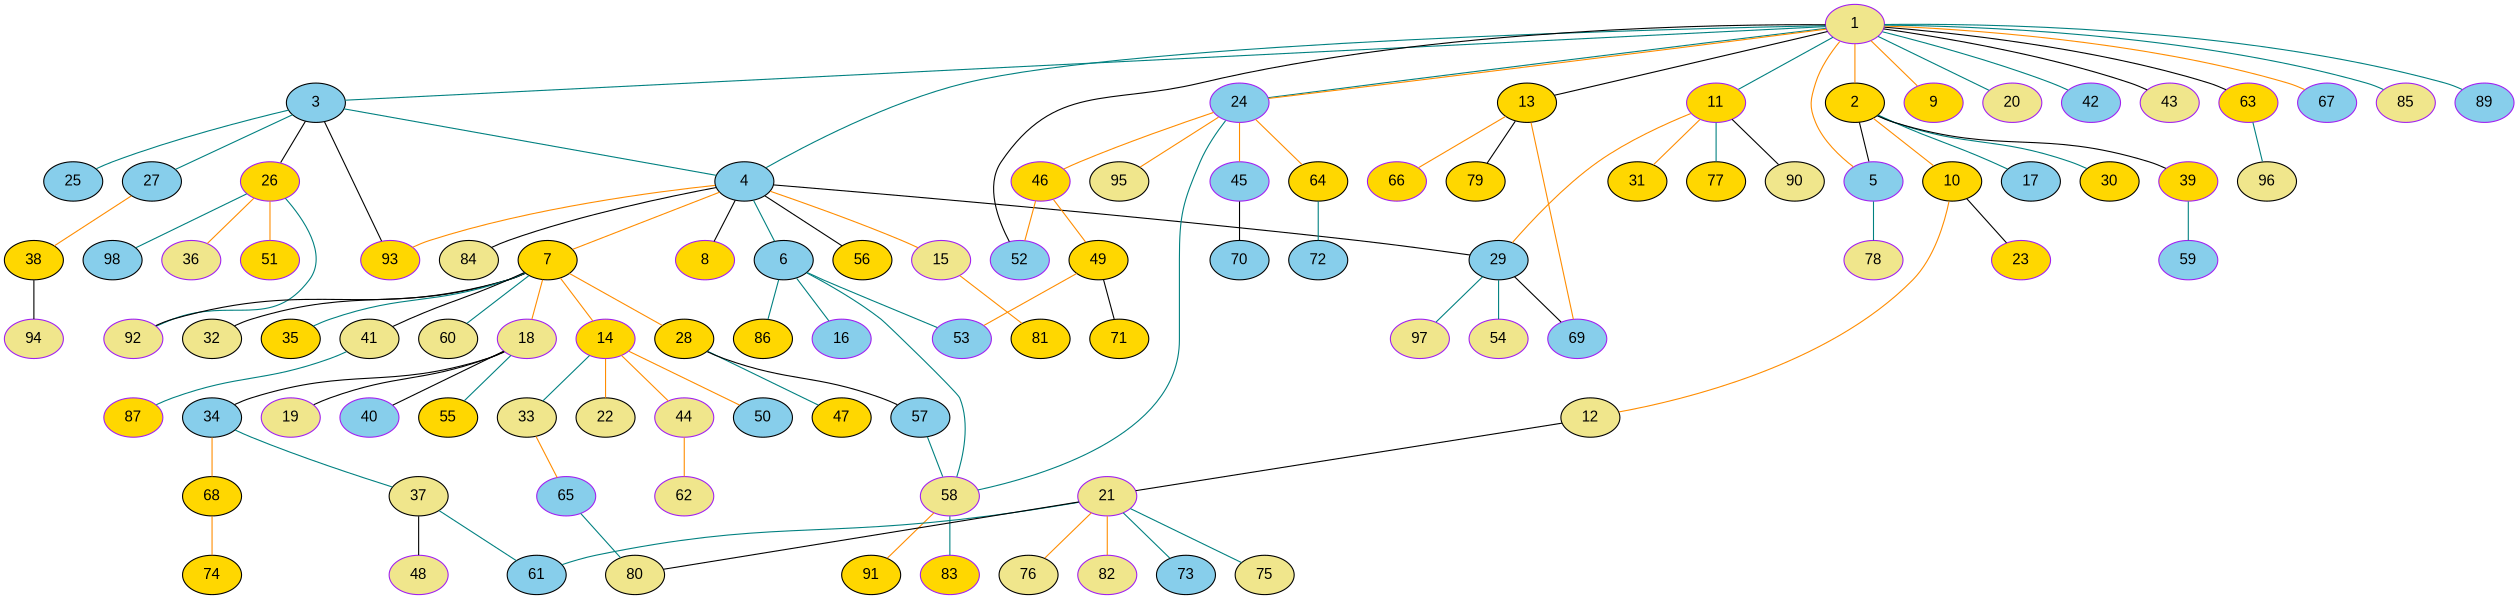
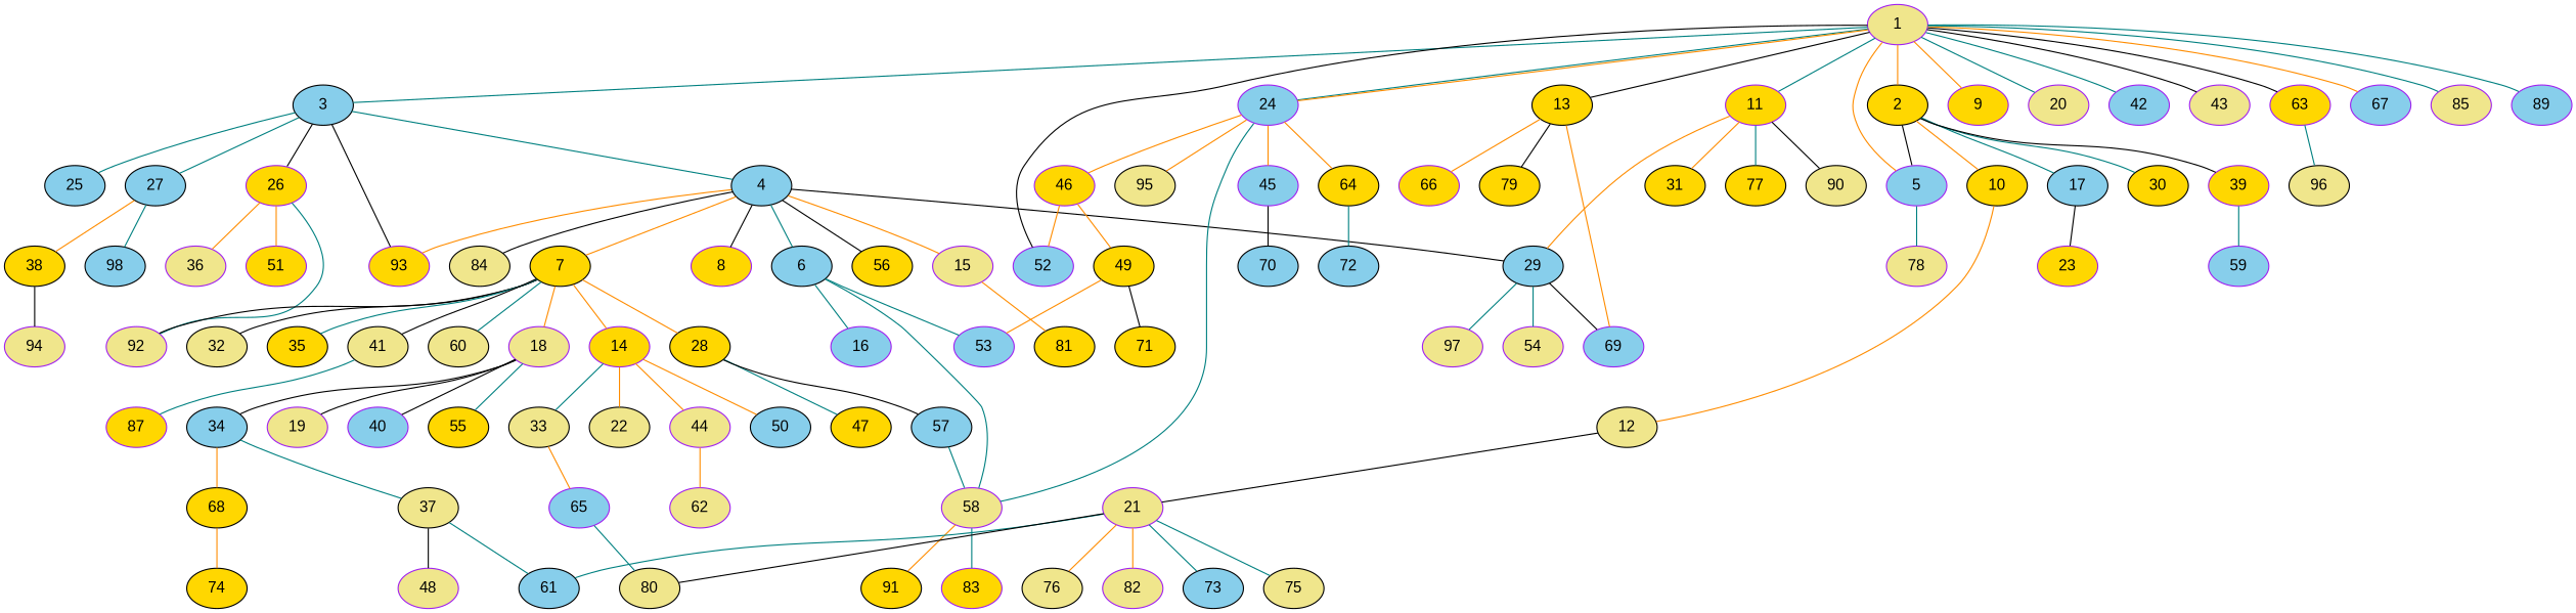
  graph {
    fontname="Liberation Sans"
    node [color=black fillcolor=gold fontname="Liberation Sans" style=filled]
    edge [color=teal fontname="Liberation Sans"]
    1 [color=purple fillcolor=khaki]
    2
    3 [fillcolor=skyblue]
    4 [fillcolor=skyblue]
    5 [color=purple fillcolor=skyblue]
    9 [color=purple]
    11 [color=purple]
    13
    20 [color=purple fillcolor=khaki]
    24 [color=purple fillcolor=skyblue]
    42 [color=purple fillcolor=skyblue]
    43 [color=purple fillcolor=khaki]
    52 [color=purple fillcolor=skyblue]
    63 [color=purple]
    67 [color=purple fillcolor=skyblue]
    85 [color=purple fillcolor=khaki]
    89 [color=purple fillcolor=skyblue]
    10
    17 [fillcolor=skyblue]
    30
    39 [color=purple]
    25 [fillcolor=skyblue]
    26 [color=purple]
    27 [fillcolor=skyblue]
    93 [color=purple]
    6 [fillcolor=skyblue]
    7
    8 [color=purple]
    15 [color=purple fillcolor=khaki]
    29 [fillcolor=skyblue]
    56
    84 [fillcolor=khaki]
    78 [color=purple fillcolor=khaki]
    31
    77
    90 [fillcolor=khaki]
    66 [color=purple]
    69 [color=purple fillcolor=skyblue]
    79
    58 [color=purple fillcolor=khaki]
    45 [color=purple fillcolor=skyblue]
    46 [color=purple]
    64
    95 [fillcolor=khaki]
    96 [fillcolor=khaki]
    12 [fillcolor=khaki]
    23 [color=purple]
    59 [color=purple fillcolor=skyblue]
    92 [color=purple fillcolor=khaki]
    36 [color=purple fillcolor=khaki]
    51 [color=purple]
    n52 [fillcolor=skyblue label=98]
    38
    16 [color=purple fillcolor=skyblue]
    53 [color=purple fillcolor=skyblue]
-   86
    14 [color=purple]
    18 [color=purple fillcolor=khaki]
    28
    32 [fillcolor=khaki]
    35
    41 [fillcolor=khaki]
    60 [fillcolor=khaki]
    81
    54 [color=purple fillcolor=khaki]
    97 [color=purple fillcolor=khaki]
    83 [color=purple]
    91
    22 [fillcolor=khaki]
    33 [fillcolor=khaki]
    44 [color=purple fillcolor=khaki]
    50 [fillcolor=skyblue]
    19 [color=purple fillcolor=khaki]
    34 [fillcolor=skyblue]
    40 [color=purple fillcolor=skyblue]
    55
    47
    57 [fillcolor=skyblue]
    87 [color=purple]
    21 [color=purple fillcolor=khaki]
    61 [fillcolor=skyblue]
    73 [fillcolor=skyblue]
    75 [fillcolor=khaki]
    76 [fillcolor=khaki]
    80 [fillcolor=khaki]
    82 [color=purple fillcolor=khaki]
    65 [color=purple fillcolor=skyblue]
    62 [color=purple fillcolor=khaki]
    37 [fillcolor=khaki]
    68
    70 [fillcolor=skyblue]
    49
    72 [fillcolor=skyblue]
    94 [color=purple fillcolor=khaki]
    48 [color=purple fillcolor=khaki]
    74
    71
    1 -- 2 [color=darkorange]
    1 -- 3
-   1 -- 4
    1 -- 5 [color=darkorange]
    1 -- 9 [color=darkorange]
    1 -- 11
    1 -- 13 [color=black]
    1 -- 20
    1 -- 24
    1 -- 24 [color=darkorange]
    1 -- 42
    1 -- 43 [color=black]
    1 -- 52 [color=black]
    1 -- 63 [color=black]
    1 -- 67 [color=darkorange]
    1 -- 85
    1 -- 89
    2 -- 5 [color=black]
    2 -- 10 [color=darkorange]
    2 -- 17
    2 -- 30
    2 -- 39 [color=black]
    3 -- 4
    3 -- 25
    3 -- 26 [color=black]
    3 -- 27
    3 -- 93 [color=black]
    4 -- 93 [color=darkorange]
    4 -- 6
    4 -- 7 [color=darkorange]
    4 -- 8 [color=black]
    4 -- 15 [color=darkorange]
    4 -- 29 [color=black]
    4 -- 56 [color=black]
    4 -- 84 [color=black]
    5 -- 78
    11 -- 29 [color=darkorange]
    11 -- 31 [color=darkorange]
    11 -- 77
    11 -- 90 [color=black]
    13 -- 66 [color=darkorange]
    13 -- 69 [color=darkorange]
    13 -- 79 [color=black]
    24 -- 58
    24 -- 45 [color=darkorange]
    24 -- 46 [color=darkorange]
    24 -- 64 [color=darkorange]
    24 -- 95 [color=darkorange]
    63 -- 96
    10 -- 12 [color=darkorange]
-   10 -- 23 [color=black]
+   17 -- 23 [color=black]
    39 -- 59
    26 -- 92
    26 -- 36 [color=darkorange]
    26 -- 51 [color=darkorange]
-   26 -- n52
+   27 -- n52
    27 -- 38 [color=darkorange]
    6 -- 58
    6 -- 16
    6 -- 53
-   6 -- 86
    7 -- 92 [color=black]
    7 -- 14 [color=darkorange]
    7 -- 18 [color=darkorange]
    7 -- 28 [color=darkorange]
    7 -- 32 [color=black]
    7 -- 35
    7 -- 41 [color=black]
    7 -- 60
    15 -- 81 [color=darkorange]
    29 -- 69 [color=black]
    29 -- 54
    29 -- 97
    58 -- 83
    58 -- 91 [color=darkorange]
    45 -- 70 [color=black]
    46 -- 52 [color=darkorange]
    46 -- 49 [color=darkorange]
    64 -- 72
    12 -- 21 [color=black]
    38 -- 94 [color=black]
    14 -- 22 [color=darkorange]
    14 -- 33
    14 -- 44 [color=darkorange]
    14 -- 50 [color=darkorange]
    18 -- 19 [color=black]
    18 -- 34 [color=black]
    18 -- 40 [color=black]
    18 -- 55
    28 -- 47
    28 -- 57 [color=black]
    41 -- 87
    33 -- 65 [color=darkorange]
    44 -- 62 [color=darkorange]
    34 -- 37
    34 -- 68 [color=darkorange]
    57 -- 58
    21 -- 61
    21 -- 73
    21 -- 75
    21 -- 76 [color=darkorange]
    21 -- 80 [color=black]
    21 -- 82 [color=darkorange]
    65 -- 80
    37 -- 61
    37 -- 48 [color=black]
    68 -- 74 [color=darkorange]
    49 -- 53 [color=darkorange]
    49 -- 71 [color=black]
  }
